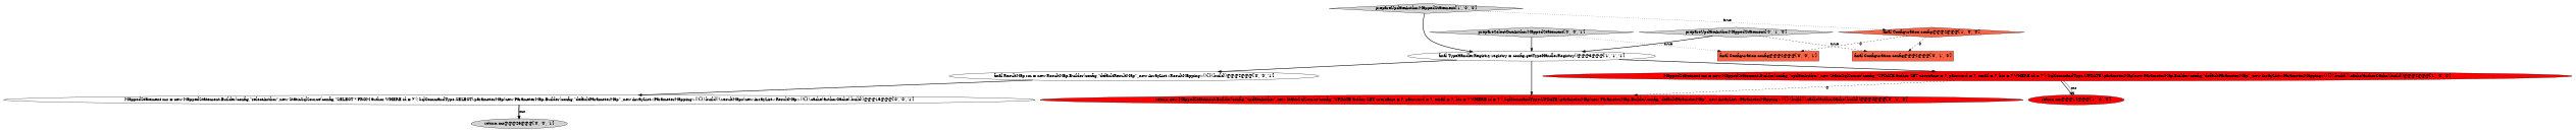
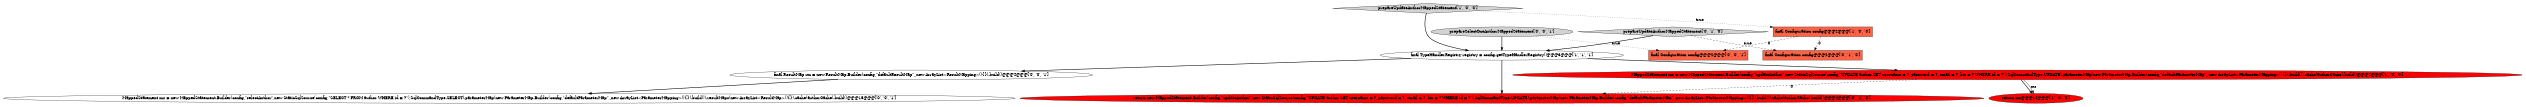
  digraph {
    node [fillcolor=lightgray shape=ellipse style=filled]
    edge [style=bold]
    n1 [fillcolor=white label="MappedStatement ms = new MappedStatement.Builder(config,\"selectAuthor\",new StaticSqlSource(config,\"SELECT * FROM author WHERE id = ?\"),SqlCommandType.SELECT).parameterMap(new ParameterMap.Builder(config,\"defaultParameterMap\",,new ArrayList<ParameterMapping>(){}).build()).resultMaps(new ArrayList<ResultMap>(){}).cache(authorCache).build()@@@15@@@['0', '0', '1']"]
-   n2 [label="return ms@@@26@@@['0', '0', '1']"]
    n3 [fillcolor=red label="return new MappedStatement.Builder(config,\"updateAuthor\",new StaticSqlSource(config,\"UPDATE author SET username = ?, password = ?, email = ?, bio = ? WHERE id = ?\"),SqlCommandType.UPDATE).parameterMap(new ParameterMap.Builder(config,\"defaultParameterMap\",,new ArrayList<ParameterMapping>(){}).build()).cache(authorCache).build()@@@4@@@['0', '1', '0']"]
    n4 [fillcolor=white label="final ResultMap rm = new ResultMap.Builder(config,\"defaultResultMap\",,new ArrayList<ResultMapping>(){}).build()@@@4@@@['0', '0', '1']"]
    n5 [fillcolor=red label="MappedStatement ms = new MappedStatement.Builder(config,\"updateAuthor\",new StaticSqlSource(config,\"UPDATE author SET username = ?, password = ?, email = ?, bio = ? WHERE id = ?\"),SqlCommandType.UPDATE).parameterMap(new ParameterMap.Builder(config,\"defaultParameterMap\",,new ArrayList<ParameterMapping>(){}).build()).cache(authorCache).build()@@@4@@@['1', '0', '0']"]
    n6 [fillcolor=red label="return ms@@@14@@@['1', '0', '0']"]
    n7 [fillcolor=tomato label="final Configuration config@@@2@@@['0', '1', '0']" shape=box]
    n8 [fillcolor=tomato label="final Configuration config@@@2@@@['0', '0', '1']" shape=box]
    n9 [label="prepareUpdateAuthorMappedStatement['0', '1', '0']" shape=diamond]
    n10 [fillcolor=white label="final TypeHandlerRegistry registry = config.getTypeHandlerRegistry()@@@3@@@['1', '1', '1']"]
-   n11 [label="prepareSelectOneAuthorMappedStatement['0', '0', '1']" shape=diamond]
-   n12 [fillcolor=tomato label="final Configuration config@@@2@@@['1', '0', '0']" shape=diamond]
+   n11 [label="prepareSelectOneAuthorMappedStatement['0', '0', '1']"]
+   n12 [fillcolor=tomato label="final Configuration config@@@2@@@['1', '0', '0']" shape=box]
    n13 [label="prepareUpdateAuthorMappedStatement['1', '0', '0']" shape=diamond]
-   n1 -> n2
-   n1 -> n2 [label=ms style=solid]
    n4 -> n1
    n5 -> n3 [label=0 style=dashed]
    n5 -> n6
    n5 -> n6 [label=ms style=solid]
    n9 -> n7 [label=true style=dashed]
    n9 -> n10
    n10 -> n3
    n10 -> n4
    n10 -> n5
    n11 -> n8 [label=true style=dotted]
    n11 -> n10
    n12 -> n7 [label=0 style=dashed]
    n12 -> n8 [label=0 style=dashed]
    n13 -> n10
    n13 -> n12 [label=true style=dotted]
  }
